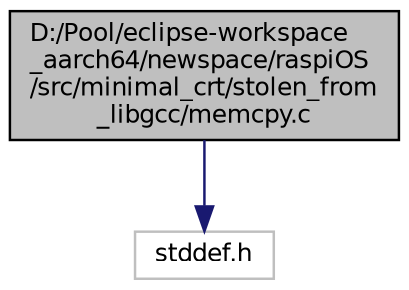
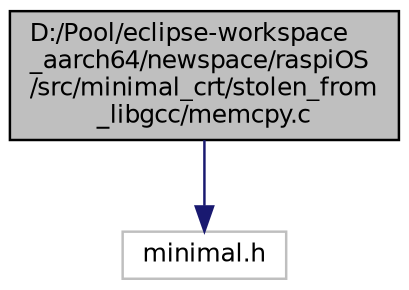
  digraph {
    fontname="DejaVu Sans"
    node [fontname="DejaVu Sans" fontsize=10 shape=record style=filled]
    n1 [color=black fillcolor=grey75 fontcolor=black height=0.2 label="D:/Pool/eclipse-workspace\l_aarch64/newspace/raspiOS\l/src/minimal_crt/stolen_from\l_libgcc/memcpy.c" width=0.4]
-   n2 [color=grey75 fillcolor=white height=0.2 label="stddef.h" width=0.4]
+   n2 [color=grey75 fillcolor=white height=0.2 label="minimal.h" width=0.4]
    n1 -> n2 [color=midnightblue fontname="DejaVu Sans" fontsize=10 labelfontname=Helvetica labelfontsize=10 style=solid]
  }
